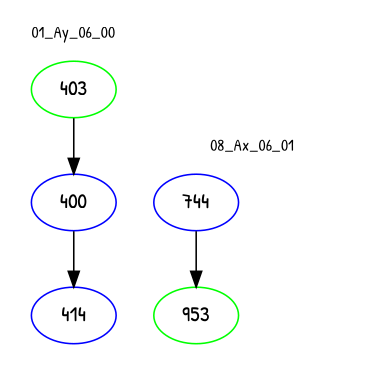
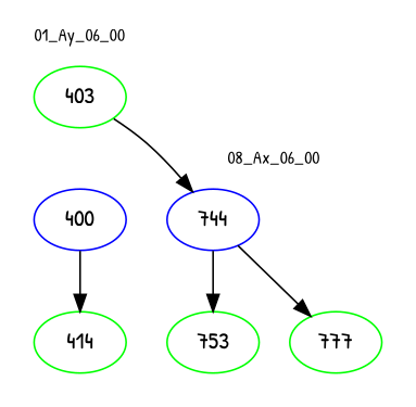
  digraph {
    fontname="Patrick Hand"
    node [color=green fontname="Patrick Hand"]
    edge [color=black fontname="Patrick Hand"]
    n1 [label=403]
    n2 [color=blue label=400]
-   n3 [color=blue label=414]
-   n4 [label=953]
+   n3 [label=414]
+   n4 [label=753]
    n5 [color=blue label=744]
+   n6 [label=777]
    subgraph cluster_1 {
      color=white
      fontsize=10
      label="01_Ay_06_00"
      n1
      n2
      n3
    }
    subgraph cluster_2 {
      color=white
      fontsize=10
-     label="08_Ax_06_01"
+     label="08_Ax_06_00"
      n4
      n5
+     n6
    }
-   n1 -> n2
+   n1 -> n5
    n2 -> n3
    n5 -> n4
+   n5 -> n6
  }
